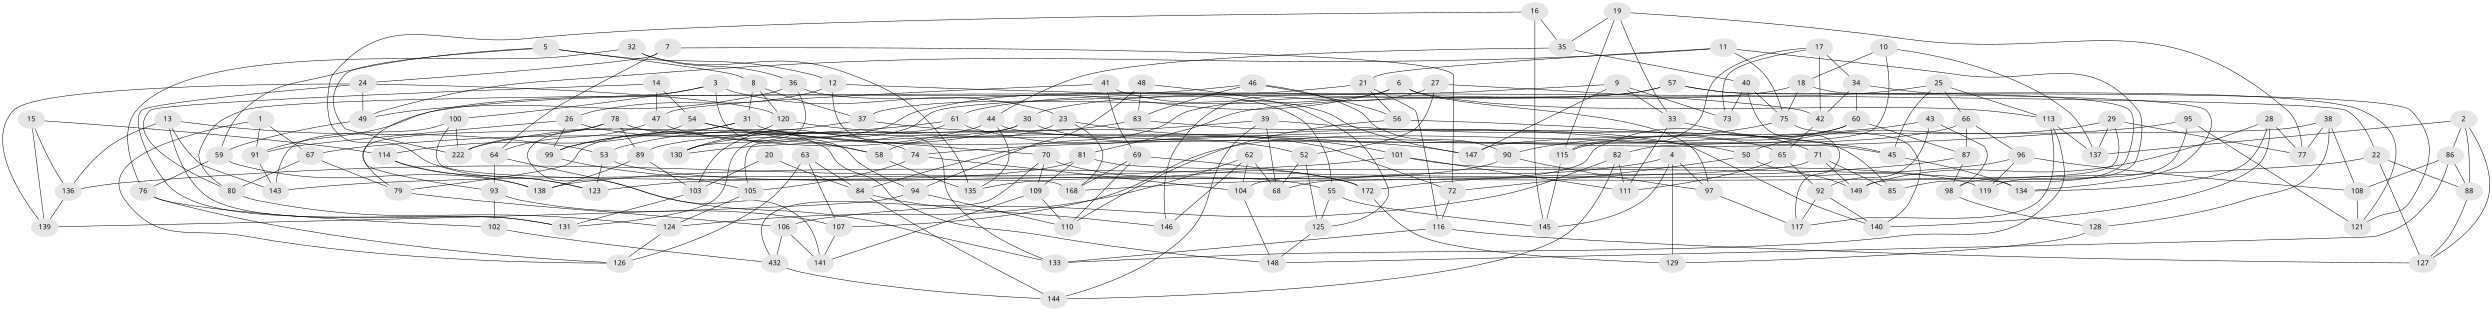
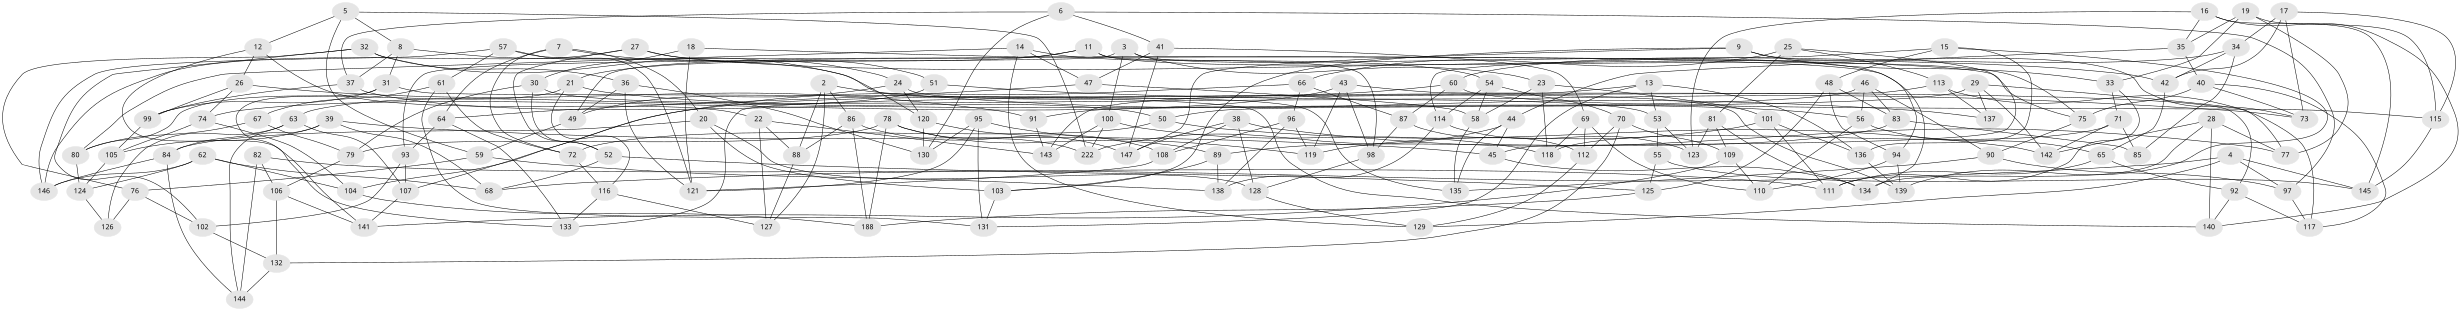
  graph {
    fontname="Noto Sans"
    node [color=gray90 fontname="Noto Sans" style=filled]
    edge [fontname="Noto Sans"]
-   1
    67
    91
    126
    80
    79
    143
    2
    86
    88
    127
    137
    108
-   148
+   148 [label=188]
    3
    23
    93
    94
    100
    58
    101
-   118 [label=168]
+   118
    102
    107
    139
    110
    n27 [label=222]
    4
    68
    97
    129
    145
    117
    5
    8
    12
    59
    37
    31
    120
    22
    26
    133
    76
    138
    6
    41
    130
    99
    50
    147
    47
    69
    7
    20
    24
    64
    72
    103
    84
    128
    49
    116
    140
    141
    9
    33
    73
    71
    111
    131
-   10
    18
    82
    75
    30
    121
+   51
    63
    144
    106
    11
    21
    98
    56
    90
    74
    13
    53
    136
    123
    55
    14
    54
    114
    70
    124
    15
    48
    83
    125
    16
    35
    40
    44
    17
    34
    42
    115
    85
    60
    65
    52
    19
    77
    146
    135
    119
    25
    45
    66
    81
    113
    134
    87
    96
    109
    105
    104
    27
    28
-   142 [label=149]
+   142
    29
    32
    36
-   132 [label=432]
+   132
    38
    39
-   112 [label=172]
+   112
    92
    43
    46
    89
    57
    61
    62
    78
    95
-   1 -- 67
-   1 -- 91
-   1 -- 126
    67 -- 80
    67 -- 79
    91 -- 143
    80 -- 124
    79 -- 106
    2 -- 86
    2 -- 88
    2 -- 127
    2 -- 137
    86 -- 88
    86 -- 108
    86 -- 148
    88 -- 127
    108 -- 121
    3 -- 23
    3 -- 93
    3 -- 94
    3 -- 100
    23 -- 58
    23 -- 101
    23 -- 118
    93 -- 102
    93 -- 107
    94 -- 139
    94 -- 110
    100 -- 143
    100 -- 118
    100 -- n27
    58 -- 135
    101 -- 111
    101 -- 136
    101 -- 119
    102 -- 132
    107 -- 141
    4 -- 68
    4 -- 97
    4 -- 129
    4 -- 145
    97 -- 117
    5 -- n27
    5 -- 8
    5 -- 12
    5 -- 59
    8 -- 37
    8 -- 31
    8 -- 120
    12 -- 22
    12 -- 26
    12 -- 133
    59 -- 76
    59 -- 138
    37 -- 99
    37 -- 50
    31 -- 99
    31 -- 140
    31 -- 141
    120 -- 130
    120 -- 147
    22 -- 143
    22 -- 88
    22 -- 127
    26 -- 91
    26 -- 99
    26 -- 74
    76 -- 126
    76 -- 102
    6 -- 97
    6 -- 37
-   6 -- 113
+   6 -- 41
    6 -- 130
    41 -- 147
    41 -- 47
    41 -- 69
    99 -- 105
    50 -- 72
    50 -- 142
    47 -- 58
    47 -- 64
    69 -- 118
    69 -- 110
    69 -- 112
+   7 -- 20
    7 -- 24
    7 -- 64
    7 -- 72
    20 -- 103
    20 -- 84
+   20 -- 128
    24 -- 139
    24 -- 120
    24 -- 49
    64 -- 93
    64 -- 133
    72 -- 116
    103 -- 131
    84 -- 144
    84 -- 146
    128 -- 129
    49 -- 59
    116 -- 127
    116 -- 133
    9 -- 147
    9 -- 103
    9 -- 33
    9 -- 73
    33 -- 71
    33 -- 111
    71 -- 118
    71 -- 85
    71 -- 142
-   10 -- 137
-   10 -- 18
-   10 -- 82
    18 -- 75
    18 -- 30
    18 -- 121
    82 -- 111
    82 -- 144
    82 -- 106
    75 -- 90
    30 -- 79
    30 -- 53
    30 -- 52
+   51 -- 73
+   51 -- 63
    63 -- 126
    63 -- 107
    63 -- 84
    106 -- 141
    106 -- 132
    11 -- 49
    11 -- 75
    11 -- 21
    11 -- 98
    21 -- 80
    21 -- 116
    21 -- 56
    98 -- 128
    56 -- 110
    56 -- 65
    90 -- 97
    90 -- 135
    74 -- 105
    74 -- 104
    13 -- 143
    13 -- 131
    13 -- 53
    13 -- 136
    53 -- 123
    53 -- 55
    136 -- 139
    55 -- 145
    55 -- 125
    14 -- 80
+   14 -- 129
    14 -- 47
    14 -- 54
    54 -- 58
    54 -- 114
    54 -- 70
    114 -- 138
    114 -- 123
    70 -- 109
    70 -- 132
    70 -- 112
    124 -- 126
    15 -- 139
    15 -- 136
    15 -- 114
+   15 -- 48
    48 -- 94
    48 -- 83
    48 -- 125
    83 -- 85
    83 -- 89
    125 -- 148
    16 -- 145
-   75 -- 140
+   16 -- 140
    16 -- 123
    16 -- 35
    35 -- 40
    35 -- 44
    40 -- 117
    40 -- 73
    40 -- 75
    44 -- n27
    44 -- 135
    44 -- 45
    17 -- 73
    17 -- 34
    17 -- 42
    17 -- 115
    34 -- 42
    34 -- 85
    34 -- 60
    42 -- 65
    115 -- 145
    60 -- 115
    60 -- 87
    60 -- 104
    65 -- 111
    65 -- 92
    52 -- 68
    52 -- 125
    19 -- 33
    19 -- 35
    19 -- 115
    19 -- 77
    25 -- 45
    25 -- 66
    25 -- 81
    25 -- 113
    45 -- 134
    66 -- 107
    66 -- 87
    66 -- 96
    81 -- 123
    81 -- 134
    81 -- 109
    113 -- 137
    113 -- 117
    113 -- 133
    87 -- 98
    87 -- 112
    96 -- 108
    96 -- 138
    96 -- 119
    109 -- 110
    109 -- 141
    105 -- 124
    104 -- 148
+   27 -- 51
    27 -- 42
    27 -- 52
    27 -- 146
    28 -- 140
    28 -- 77
    28 -- 134
    28 -- 142
    29 -- 137
    29 -- 50
    29 -- 77
    29 -- 142
+   32 -- 102
    32 -- 76
    32 -- 135
    32 -- 36
    36 -- 130
    36 -- 49
-   36 -- 55
+   36 -- 121
    132 -- 144
    38 -- 108
    38 -- 147
    38 -- 128
    38 -- 77
    39 -- 68
    39 -- 144
    39 -- 45
    39 -- 105
    112 -- 129
    92 -- 117
    92 -- 140
    43 -- 98
    43 -- 74
+   43 -- 119
    43 -- 92
    46 -- 91
    46 -- 56
    46 -- 90
    46 -- 83
    89 -- 138
    89 -- 103
    57 -- 121
-   57 -- 84
+   57 -- 146
    57 -- 134
    57 -- 61
    61 -- 67
    61 -- 72
    61 -- 131
    62 -- 68
    62 -- 124
    62 -- 146
    62 -- 104
    78 -- 79
    78 -- 148
    78 -- n27
    78 -- 89
    95 -- 130
-   24 -- 131
+   95 -- 131
    95 -- 121
    95 -- 119
  }
